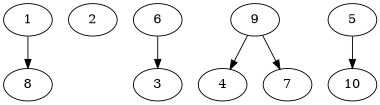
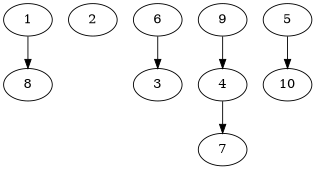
  digraph {
    node [alpha=0.18]
    1 [alpha=0.00]
    8 [alpha=0.10]
    2 [alpha=0.03]
    3 [alpha=0.05]
    6 [alpha=0.13]
    4 [alpha=0.06]
    7
    9 [alpha=0.16]
    10 [alpha=0.07]
    5
    1 -> 8
    6 -> 3
-   9 -> 7
+   4 -> 7
    9 -> 4
    5 -> 10
  }
